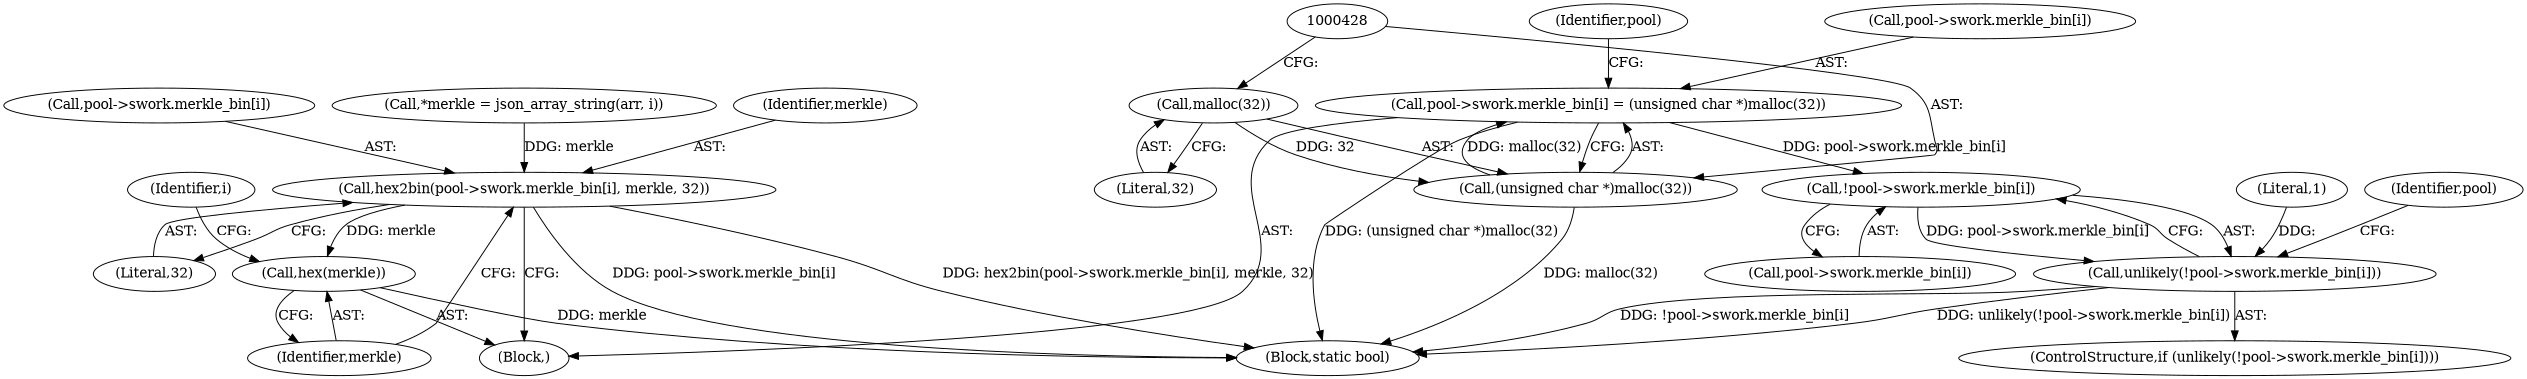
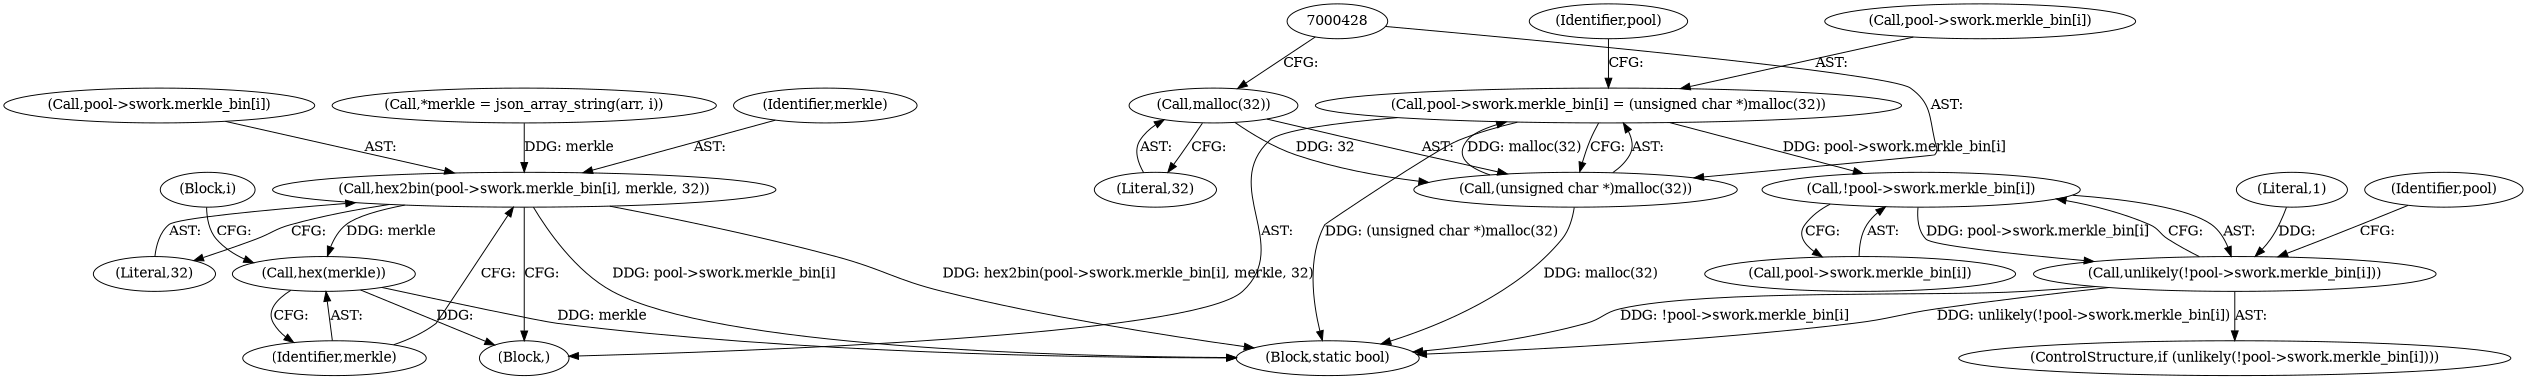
  digraph {
    n1 [label="(Call,pool->swork.merkle_bin[i] = (unsigned char *)malloc(32))"]
    n2 [label="(Call,(unsigned char *)malloc(32))"]
    n3 [label="(Call,!pool->swork.merkle_bin[i])"]
    n4 [label="(Block,static bool)"]
    n5 [label="(Block,)"]
    n6 [label="(Call,unlikely(!pool->swork.merkle_bin[i]))"]
    n7 [label="(Call,pool->swork.merkle_bin[i])"]
    n8 [label="(Call,malloc(32))"]
    n9 [label="(Literal,32)"]
    n10 [label="(ControlStructure,if (unlikely(!pool->swork.merkle_bin[i])))"]
    n11 [label="(Call,hex2bin(pool->swork.merkle_bin[i], merkle, 32))"]
    n12 [label="(Call,hex(merkle))"]
    n13 [label="(Literal,32)"]
    n14 [label="(Identifier,merkle)"]
    n15 [label="(Call,*merkle = json_array_string(arr, i))"]
    n16 [label="(Literal,1)"]
    n17 [label="(Call,pool->swork.merkle_bin[i])"]
    n18 [label="(Identifier,merkle)"]
    n19 [label="(Identifier,pool)"]
-   n20 [label="(Identifier,i)"]
+   n20 [label="(Block,i)"]
    n21 [label="(Call,pool->swork.merkle_bin[i])"]
    n22 [label="(Identifier,pool)"]
-   1000428
+   1000428 [label=7000428]
    n1 -> n2 [label="CFG: "]
    n1 -> n3 [label="DDG: pool->swork.merkle_bin[i]"]
    n1 -> n4 [label="DDG: (unsigned char *)malloc(32)"]
    n1 -> n5 [label="AST: "]
    n2 -> n1 [label="AST: "]
    n2 -> n1 [label="DDG: malloc(32)"]
    n2 -> n4 [label="DDG: malloc(32)"]
    n3 -> n6 [label="AST: "]
    n3 -> n6 [label="DDG: pool->swork.merkle_bin[i]"]
    n3 -> n7 [label="CFG: "]
    n6 -> n3 [label="CFG: "]
    n6 -> n4 [label="DDG: unlikely(!pool->swork.merkle_bin[i])"]
    n6 -> n4 [label="DDG: !pool->swork.merkle_bin[i]"]
    n6 -> n10 [label="AST: "]
    n7 -> n3 [label="AST: "]
    n8 -> n2 [label="AST: "]
    n8 -> n2 [label="DDG: 32"]
    n8 -> n9 [label="CFG: "]
    n9 -> n8 [label="AST: "]
    n11 -> n4 [label="DDG: pool->swork.merkle_bin[i]"]
    n11 -> n4 [label="DDG: hex2bin(pool->swork.merkle_bin[i], merkle, 32)"]
    n11 -> n5 [label="CFG: "]
    n11 -> n12 [label="DDG: merkle"]
    n11 -> n13 [label="CFG: "]
    n12 -> n4 [label="DDG: merkle"]
-   n12 -> n5 [label="AST: "]
+   n12 -> n5 [label="DDG: "]
    n12 -> n14 [label="CFG: "]
    n13 -> n11 [label="AST: "]
    n14 -> n11 [label="CFG: "]
    n14 -> n12 [label="AST: "]
    n15 -> n11 [label="DDG: merkle"]
    n16 -> n6 [label="DDG: "]
    n17 -> n1 [label="AST: "]
    n18 -> n11 [label="AST: "]
    n19 -> n1 [label="CFG: "]
    n20 -> n12 [label="CFG: "]
    n21 -> n11 [label="AST: "]
    n22 -> n6 [label="CFG: "]
    1000428 -> n2 [label="AST: "]
    1000428 -> n8 [label="CFG: "]
  }
